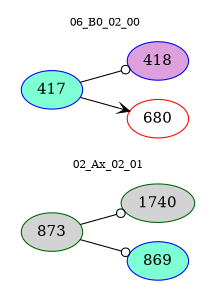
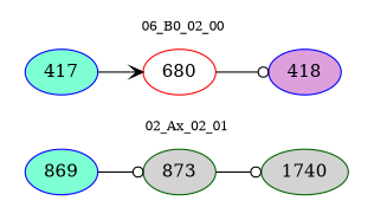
  digraph {
    rankdir=LR
    node [color=blue fillcolor=aquamarine style=filled]
    edge [arrowhead=odot color=black style=solid]
    n1 [label=869]
    n2 [color=darkgreen fillcolor=lightgrey label=873]
    n3 [color=darkgreen fillcolor=lightgrey label=1740]
    n4 [label=417]
    n5 [color=red fillcolor=white label=680]
    n6 [fillcolor=plum label=418]
    subgraph cluster_1 {
      color=white
      fontsize=10
      label="02_Ax_02_01"
      n1
      n2
      n3
    }
    subgraph cluster_2 {
      color=white
      fontsize=10
      label="06_B0_02_00"
      n4
      n5
      n6
    }
-   n2 -> n1
+   n1 -> n2
    n2 -> n3
    n4 -> n5 [arrowhead=vee]
-   n4 -> n6
+   n5 -> n6
  }
